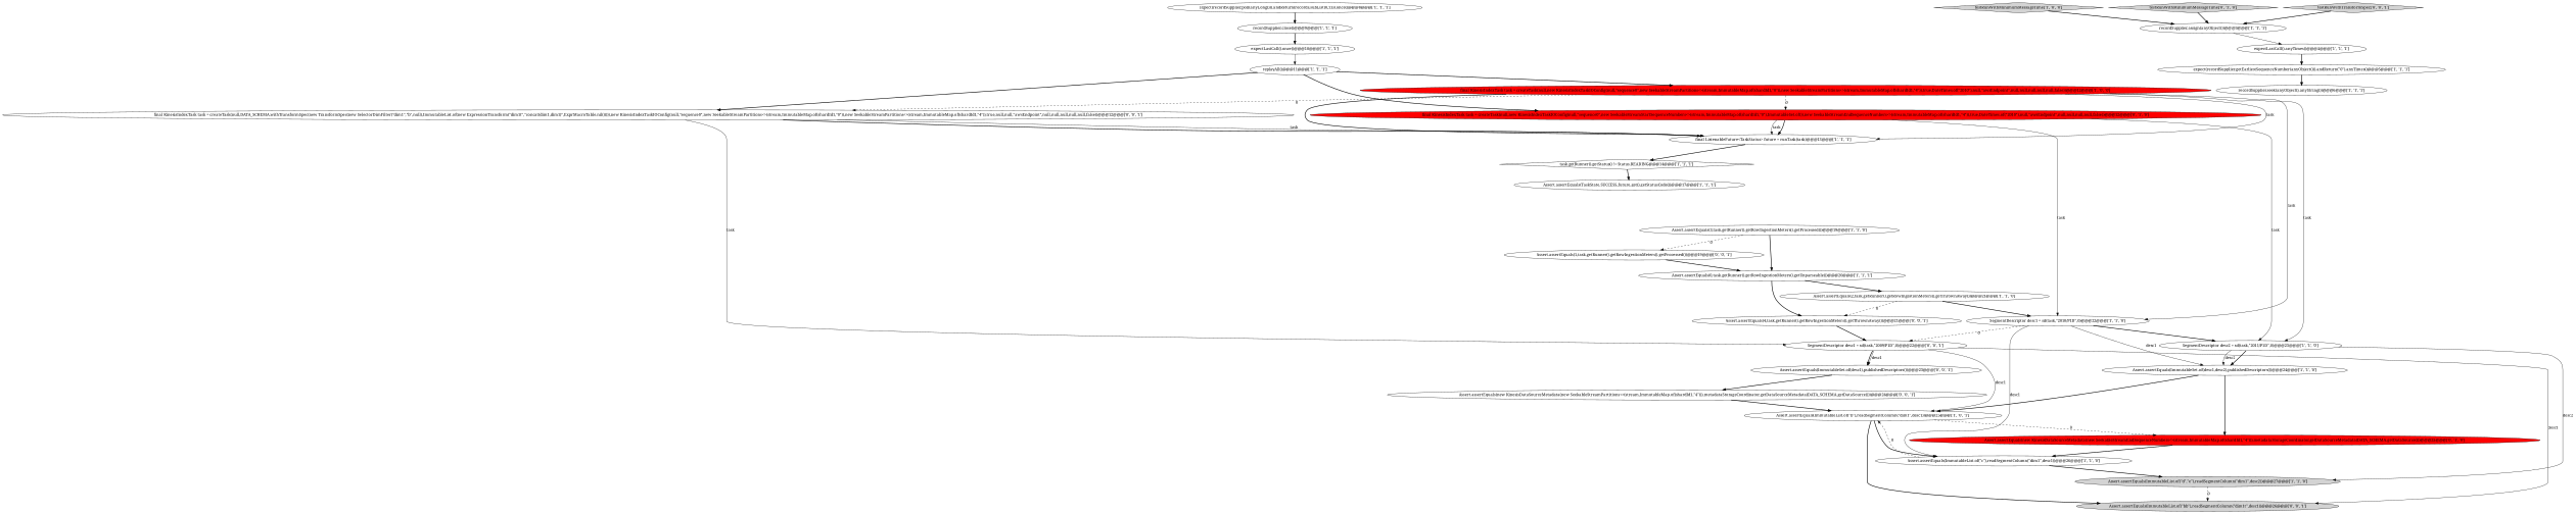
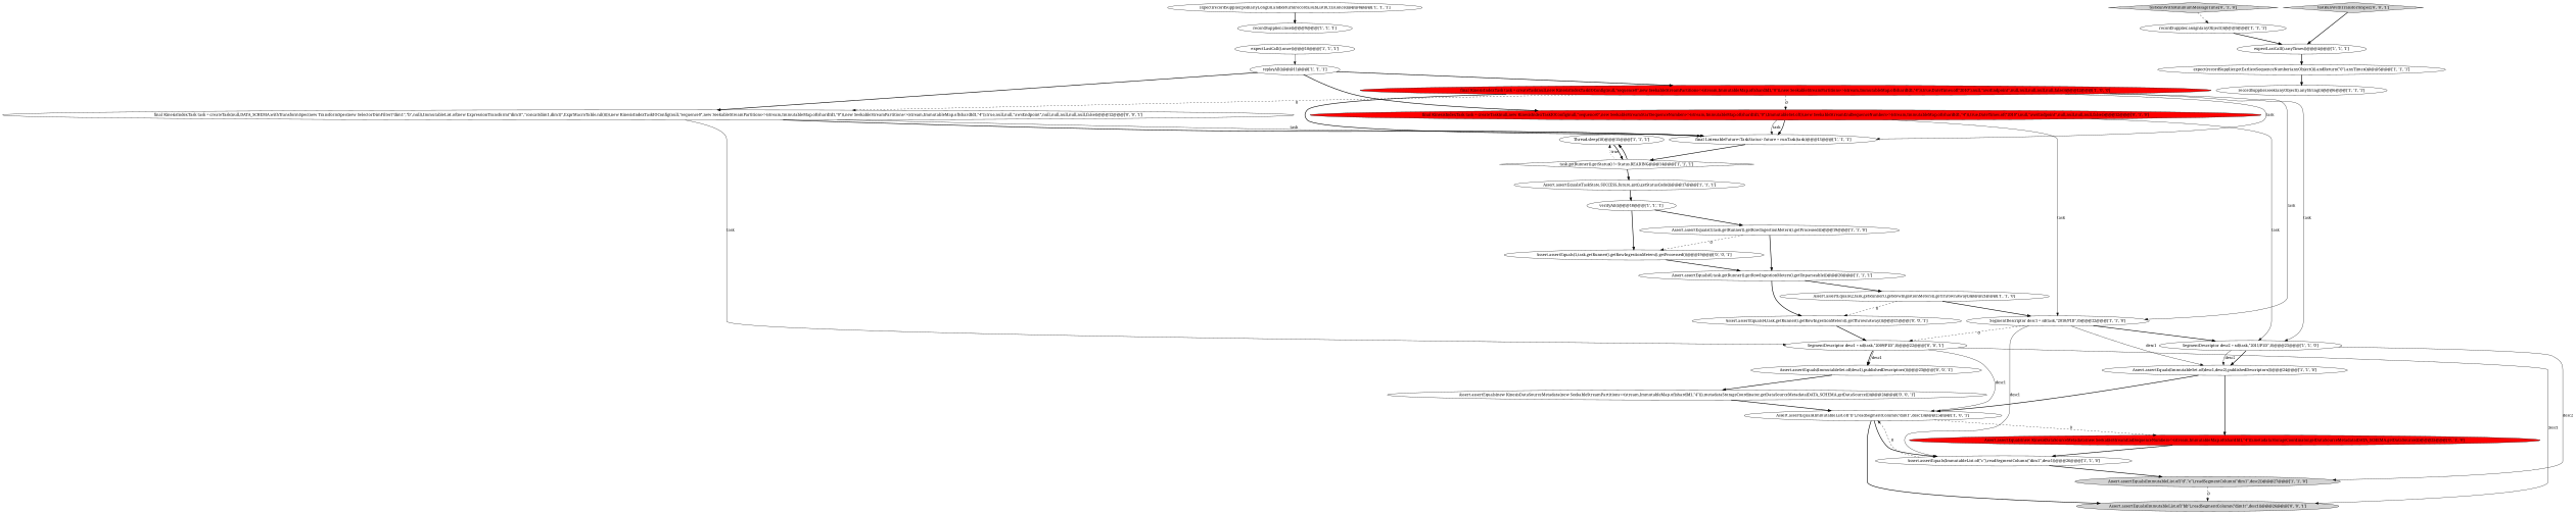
  digraph {
    fontname="Noto Serif"
    node [fillcolor=white fontname="Noto Serif" shape=ellipse style=filled]
    edge [fontname="Noto Serif" style=bold]
+   n1 [label="Thread.sleep(10)@@@15@@@['1', '1', '1']"]
    n2 [label="task.getRunner().getStatus() != Status.READING@@@14@@@['1', '1', '1']" shape=diamond]
    n3 [label="Assert.assertEquals(TaskState.SUCCESS,future.get().getStatusCode())@@@17@@@['1', '1', '1']"]
    n4 [fillcolor=lightgray label="Assert.assertEquals(ImmutableList.of(\"bb\"),readSegmentColumn(\"dim1t\",desc1))@@@26@@@['0', '0', '1']"]
    n5 [fillcolor=red label="final KinesisIndexTask task = createTask(null,new KinesisIndexTaskIOConfig(null,\"sequence0\",new SeekableStreamStartSequenceNumbers<>(stream,ImmutableMap.of(shardId1,\"0\"),ImmutableSet.of()),new SeekableStreamEndSequenceNumbers<>(stream,ImmutableMap.of(shardId1,\"4\")),true,DateTimes.of(\"2010\"),null,\"awsEndpoint\",null,null,null,null,false))@@@12@@@['0', '1', '0']"]
    n6 [label="final ListenableFuture<TaskStatus> future = runTask(task)@@@13@@@['1', '1', '1']"]
    n7 [label="SegmentDescriptor desc2 = sd(task,\"2011/P1D\",0)@@@23@@@['1', '1', '0']"]
    n8 [label="SegmentDescriptor desc1 = sd(task,\"2010/P1D\",0)@@@22@@@['1', '1', '0']"]
    n9 [label="Assert.assertEquals(ImmutableSet.of(desc1,desc2),publishedDescriptors())@@@24@@@['1', '1', '0']"]
    n10 [fillcolor=lightgray label="Assert.assertEquals(ImmutableList.of(\"d\",\"e\"),readSegmentColumn(\"dim1\",desc2))@@@27@@@['1', '1', '0']"]
    n11 [label="Assert.assertEquals(ImmutableList.of(\"c\"),readSegmentColumn(\"dim1\",desc1))@@@26@@@['1', '1', '0']"]
    n12 [label="SegmentDescriptor desc1 = sd(task,\"2009/P1D\",0)@@@22@@@['0', '0', '1']"]
-   n13 [fillcolor=lightgray label="testRunWithMinimumMessageTime['1', '0', '0']" shape=diamond]
    n14 [label="recordSupplier.assign(anyObject())@@@3@@@['1', '1', '1']"]
    n15 [label="expectLastCall().anyTimes()@@@4@@@['1', '1', '1']"]
    n16 [label="Assert.assertEquals(ImmutableList.of(\"b\"),readSegmentColumn(\"dim1\",desc1))@@@25@@@['1', '0', '1']"]
    n17 [fillcolor=red label="Assert.assertEquals(new KinesisDataSourceMetadata(new SeekableStreamEndSequenceNumbers<>(stream,ImmutableMap.of(shardId1,\"4\"))),metadataStorageCoordinator.getDataSourceMetadata(DATA_SCHEMA.getDataSource()))@@@25@@@['0', '1', '0']"]
    n18 [label="Assert.assertEquals(ImmutableSet.of(desc1),publishedDescriptors())@@@23@@@['0', '0', '1']"]
    n19 [label="Assert.assertEquals(new KinesisDataSourceMetadata(new SeekableStreamPartitions<>(stream,ImmutableMap.of(shardId1,\"4\"))),metadataStorageCoordinator.getDataSourceMetadata(DATA_SCHEMA.getDataSource()))@@@24@@@['0', '0', '1']"]
    n20 [label="expect(recordSupplier.getEarliestSequenceNumber(anyObject())).andReturn(\"0\").anyTimes()@@@5@@@['1', '1', '1']"]
    n21 [label="recordSupplier.seek(anyObject(),anyString())@@@6@@@['1', '1', '1']"]
    n22 [label="Assert.assertEquals(0,task.getRunner().getRowIngestionMeters().getUnparseable())@@@20@@@['1', '1', '1']"]
    n23 [label="Assert.assertEquals(2,task.getRunner().getRowIngestionMeters().getThrownAway())@@@21@@@['1', '1', '0']"]
    n24 [label="Assert.assertEquals(4,task.getRunner().getRowIngestionMeters().getThrownAway())@@@21@@@['0', '0', '1']"]
    n25 [fillcolor=lightgray label="testRunWithTransformSpec['0', '0', '1']" shape=diamond]
    n26 [label="expectLastCall().once()@@@10@@@['1', '1', '1']"]
    n27 [label="replayAll()@@@11@@@['1', '1', '1']"]
    n28 [label="final KinesisIndexTask task = createTask(null,DATA_SCHEMA.withTransformSpec(new TransformSpec(new SelectorDimFilter(\"dim1\",\"b\",null),ImmutableList.of(new ExpressionTransform(\"dim1t\",\"concat(dim1,dim1)\",ExprMacroTable.nil())))),new KinesisIndexTaskIOConfig(null,\"sequence0\",new SeekableStreamPartitions<>(stream,ImmutableMap.of(shardId1,\"0\")),new SeekableStreamPartitions<>(stream,ImmutableMap.of(shardId1,\"4\")),true,null,null,\"awsEndpoint\",null,null,null,null,null,false))@@@12@@@['0', '0', '1']"]
    n29 [fillcolor=red label="final KinesisIndexTask task = createTask(null,new KinesisIndexTaskIOConfig(null,\"sequence0\",new SeekableStreamPartitions<>(stream,ImmutableMap.of(shardId1,\"0\")),new SeekableStreamPartitions<>(stream,ImmutableMap.of(shardId1,\"4\")),true,DateTimes.of(\"2010\"),null,\"awsEndpoint\",null,null,null,null,null,false))@@@12@@@['1', '0', '0']"]
+   n30 [label="verifyAll()@@@18@@@['1', '1', '1']"]
    n31 [label="Assert.assertEquals(1,task.getRunner().getRowIngestionMeters().getProcessed())@@@19@@@['0', '0', '1']"]
    n32 [label="Assert.assertEquals(3,task.getRunner().getRowIngestionMeters().getProcessed())@@@19@@@['1', '1', '0']"]
    n33 [fillcolor=lightgray label="testRunWithMinimumMessageTime['0', '1', '0']" shape=diamond]
    n34 [label="recordSupplier.close()@@@9@@@['1', '1', '1']"]
    n35 [label="expect(recordSupplier.poll(anyLong())).andReturn(records.subList(0,13)).once()@@@8@@@['1', '1', '1']"]
+   n1 -> n2
+   n2 -> n1 [label=true style=dotted]
+   n2 -> n1
    n2 -> n3
+   n3 -> n30
    n5 -> n6
    n5 -> n6 [label=task style=solid]
    n5 -> n7 [label=task style=solid]
    n5 -> n8 [label=task style=solid]
    n6 -> n2
    n7 -> n9
    n7 -> n9 [label=desc2 style=solid]
    n7 -> n10 [label=desc2 style=solid]
    n8 -> n7
    n8 -> n9 [label=desc1 style=solid]
    n8 -> n11 [label=desc1 style=solid]
    n8 -> n12 [label=0 style=dashed]
    n9 -> n16
    n9 -> n17
    n10 -> n4 [label=0 style=dashed]
    n11 -> n10
    n11 -> n16 [label=0 style=dashed]
    n12 -> n4 [label=desc1 style=solid]
    n12 -> n16 [label=desc1 style=solid]
    n12 -> n18
    n12 -> n18 [label=desc1 style=solid]
-   n13 -> n14
-   n14 -> n15 [style=solid]
+   n14 -> n15
    n15 -> n20
    n16 -> n4
    n16 -> n11
    n16 -> n17 [label=0 style=dashed]
    n17 -> n11
    n18 -> n19
    n19 -> n16
    n20 -> n21
    n22 -> n23
    n22 -> n24
    n23 -> n8
    n23 -> n24 [label=0 style=dashed]
    n24 -> n12
-   n25 -> n14
+   n25 -> n15
    n26 -> n27 [style=solid]
    n27 -> n5
    n27 -> n28
    n27 -> n29
    n28 -> n6
    n28 -> n6 [label=task style=solid]
    n28 -> n12 [label=task style=solid]
    n29 -> n5 [label=0 style=dashed]
    n29 -> n6 [label=task style=solid]
    n29 -> n6
    n29 -> n7 [label=task style=solid]
    n29 -> n8 [label=task style=solid]
    n29 -> n28 [label=0 style=dashed]
+   n30 -> n31
+   n30 -> n32
    n31 -> n22
    n32 -> n22
    n32 -> n31 [label=0 style=dashed]
-   n33 -> n14
-   n34 -> n26
+   n33 -> n14 [style=dashed]
    n35 -> n34
  }
